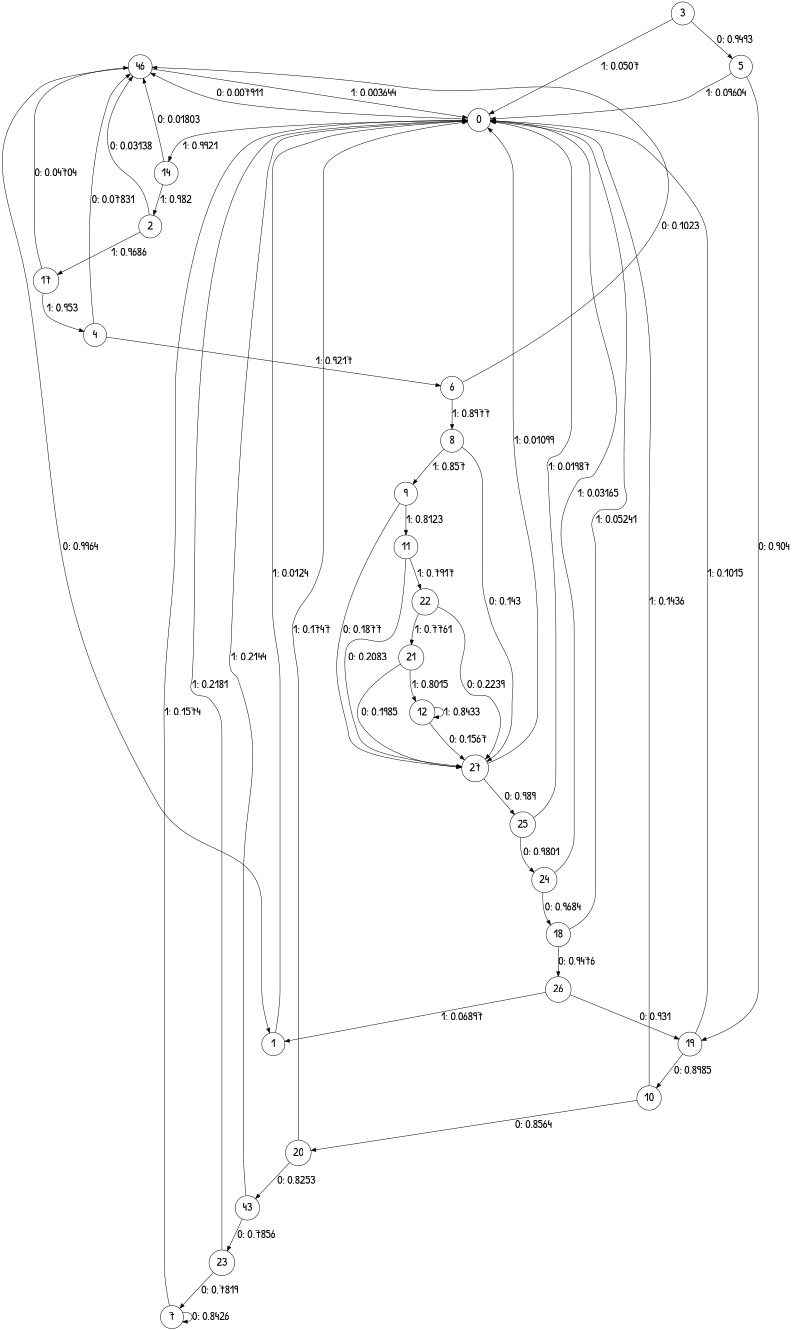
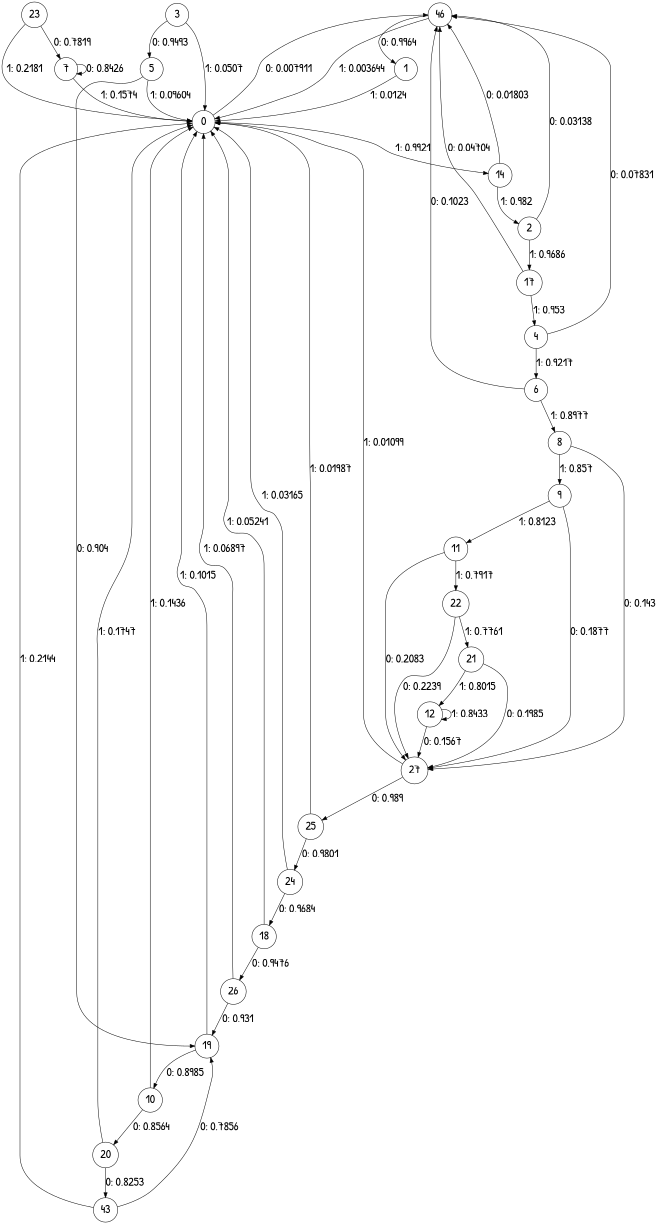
  digraph {
    fontname="Patrick Hand"
    node [fontname="Patrick Hand" fontsize=24 shape=circle]
    edge [fontname="Patrick Hand" fontsize=24]
    n1 [label=46]
    0
    14
    1
    2
    17
    3
    5
    4
    6
    19
    10
    8
    27
    9
    20
    25
    11
    7
    24
    22
    21
    n23 [label=43]
    23
    12
    18
    26
    n1 -> 0 [label="1: 0.003644  "]
    n1 -> 1 [label="0: 0.9964   "]
    0 -> n1 [label="0: 0.007911  "]
    0 -> 14 [label="1: 0.9921   "]
    14 -> n1 [label="0: 0.01803  "]
    14 -> 2 [label="1: 0.982    "]
    1 -> 0 [label="1: 0.0124   "]
    2 -> n1 [label="0: 0.03138  "]
    2 -> 17 [label="1: 0.9686   "]
    17 -> n1 [label="0: 0.04704  "]
    17 -> 4 [label="1: 0.953    "]
    3 -> 0 [label="1: 0.0507   "]
    3 -> 5 [label="0: 0.9493   "]
    5 -> 0 [label="1: 0.09604  "]
    5 -> 19 [label="0: 0.904    "]
    4 -> n1 [label="0: 0.07831  "]
    4 -> 6 [label="1: 0.9217   "]
    6 -> n1 [label="0: 0.1023   "]
    6 -> 8 [label="1: 0.8977   "]
    19 -> 0 [label="1: 0.1015   "]
    19 -> 10 [label="0: 0.8985   "]
    10 -> 0 [label="1: 0.1436   "]
    10 -> 20 [label="0: 0.8564   "]
    8 -> 27 [label="0: 0.143    "]
    8 -> 9 [label="1: 0.857    "]
    27 -> 0 [label="1: 0.01099  "]
    27 -> 25 [label="0: 0.989    "]
    9 -> 27 [label="0: 0.1877   "]
    9 -> 11 [label="1: 0.8123   "]
    20 -> 0 [label="1: 0.1747   "]
    20 -> n23 [label="0: 0.8253   "]
    25 -> 0 [label="1: 0.01987  "]
    25 -> 24 [label="0: 0.9801   "]
    11 -> 27 [label="0: 0.2083   "]
    11 -> 22 [label="1: 0.7917   "]
    7 -> 0 [label="1: 0.1574   "]
    7 -> 7 [label="0: 0.8426   "]
    24 -> 0 [label="1: 0.03165  "]
    24 -> 18 [label="0: 0.9684   "]
    22 -> 27 [label="0: 0.2239   "]
    22 -> 21 [label="1: 0.7761   "]
    21 -> 27 [label="0: 0.1985   "]
    21 -> 12 [label="1: 0.8015   "]
    n23 -> 0 [label="1: 0.2144   "]
-   n23 -> 23 [label="0: 0.7856   "]
+   n23 -> 19 [label="0: 0.7856   "]
    23 -> 0 [label="1: 0.2181   "]
    23 -> 7 [label="0: 0.7819   "]
    12 -> 27 [label="0: 0.1567   "]
    12 -> 12 [label="1: 0.8433   "]
    18 -> 0 [label="1: 0.05241  "]
    18 -> 26 [label="0: 0.9476   "]
-   26 -> 1 [label="1: 0.06897  "]
+   26 -> 0 [label="1: 0.06897  "]
    26 -> 19 [label="0: 0.931    "]
  }
